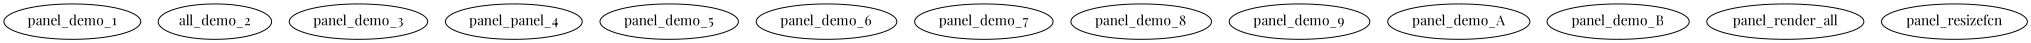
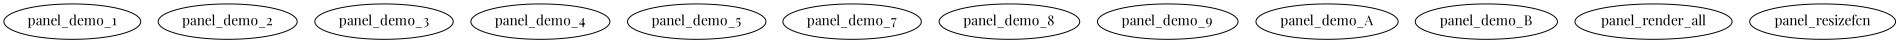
  digraph {
    fontname="Playfair Display"
    node [fontname="Playfair Display"]
    panel_demo_1
-   panel_demo_2 [label=all_demo_2]
+   panel_demo_2
    panel_demo_3
-   panel_demo_4 [label=panel_panel_4]
+   panel_demo_4
    panel_demo_5
-   panel_demo_6
    panel_demo_7
    panel_demo_8
    panel_demo_9
    panel_demo_A
    panel_demo_B
    panel_render_all
    panel_resizefcn
  }
